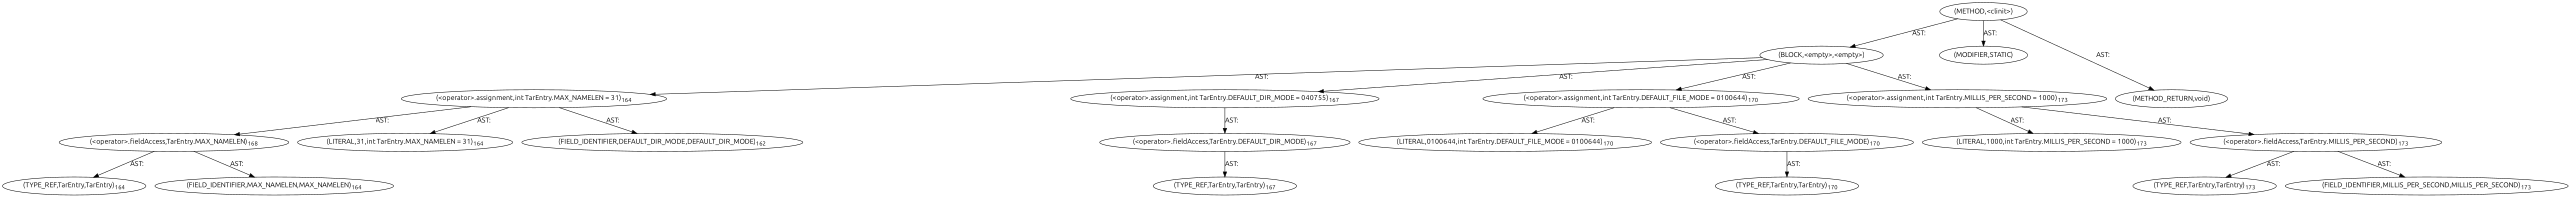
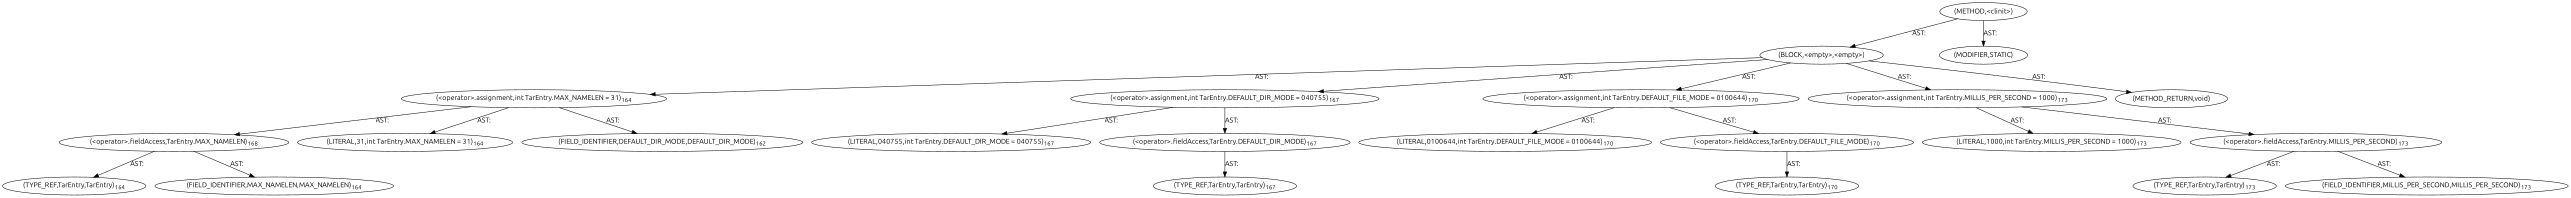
  digraph {
    fontname=Ubuntu
    node [fontname=Ubuntu]
    edge [fontname=Ubuntu]
    n1 [label=<(METHOD,&lt;clinit&gt;)>]
    n2 [label=<(BLOCK,&lt;empty&gt;,&lt;empty&gt;)>]
    n3 [label=<(MODIFIER,STATIC)>]
    n4 [label=<(METHOD_RETURN,void)>]
    n5 [label=<(&lt;operator&gt;.assignment,int TarEntry.MAX_NAMELEN = 31)<SUB>164</SUB>>]
    n6 [label=<(&lt;operator&gt;.assignment,int TarEntry.DEFAULT_DIR_MODE = 040755)<SUB>167</SUB>>]
    n7 [label=<(&lt;operator&gt;.assignment,int TarEntry.DEFAULT_FILE_MODE = 0100644)<SUB>170</SUB>>]
    n8 [label=<(&lt;operator&gt;.assignment,int TarEntry.MILLIS_PER_SECOND = 1000)<SUB>173</SUB>>]
    n9 [label=<(&lt;operator&gt;.fieldAccess,TarEntry.MAX_NAMELEN)<SUB>168</SUB>>]
    n10 [label=<(LITERAL,31,int TarEntry.MAX_NAMELEN = 31)<SUB>164</SUB>>]
    n11 [label=<(FIELD_IDENTIFIER,DEFAULT_DIR_MODE,DEFAULT_DIR_MODE)<SUB>162</SUB>>]
    n12 [label=<(&lt;operator&gt;.fieldAccess,TarEntry.DEFAULT_DIR_MODE)<SUB>167</SUB>>]
+   n13 [label=<(LITERAL,040755,int TarEntry.DEFAULT_DIR_MODE = 040755)<SUB>167</SUB>>]
    n14 [label=<(&lt;operator&gt;.fieldAccess,TarEntry.DEFAULT_FILE_MODE)<SUB>170</SUB>>]
    n15 [label=<(LITERAL,0100644,int TarEntry.DEFAULT_FILE_MODE = 0100644)<SUB>170</SUB>>]
    n16 [label=<(&lt;operator&gt;.fieldAccess,TarEntry.MILLIS_PER_SECOND)<SUB>173</SUB>>]
    n17 [label=<(LITERAL,1000,int TarEntry.MILLIS_PER_SECOND = 1000)<SUB>173</SUB>>]
    n18 [label=<(TYPE_REF,TarEntry,TarEntry)<SUB>164</SUB>>]
    n19 [label=<(FIELD_IDENTIFIER,MAX_NAMELEN,MAX_NAMELEN)<SUB>164</SUB>>]
    n20 [label=<(TYPE_REF,TarEntry,TarEntry)<SUB>167</SUB>>]
    n21 [label=<(TYPE_REF,TarEntry,TarEntry)<SUB>170</SUB>>]
    n22 [label=<(TYPE_REF,TarEntry,TarEntry)<SUB>173</SUB>>]
    n23 [label=<(FIELD_IDENTIFIER,MILLIS_PER_SECOND,MILLIS_PER_SECOND)<SUB>173</SUB>>]
    n1 -> n2 [label="AST: "]
    n1 -> n3 [label="AST: "]
-   n1 -> n4 [label="AST: "]
+   n2 -> n4 [label="AST: "]
    n2 -> n5 [label="AST: "]
    n2 -> n6 [label="AST: "]
    n2 -> n7 [label="AST: "]
    n2 -> n8 [label="AST: "]
    n5 -> n9 [label="AST: "]
    n5 -> n10 [label="AST: "]
    n5 -> n11 [label="AST: "]
    n6 -> n12 [label="AST: "]
+   n6 -> n13 [label="AST: "]
    n7 -> n14 [label="AST: "]
    n7 -> n15 [label="AST: "]
    n8 -> n16 [label="AST: "]
    n8 -> n17 [label="AST: "]
    n9 -> n18 [label="AST: "]
    n9 -> n19 [label="AST: "]
    n12 -> n20 [label="AST: "]
    n14 -> n21 [label="AST: "]
    n16 -> n22 [label="AST: "]
    n16 -> n23 [label="AST: "]
  }
